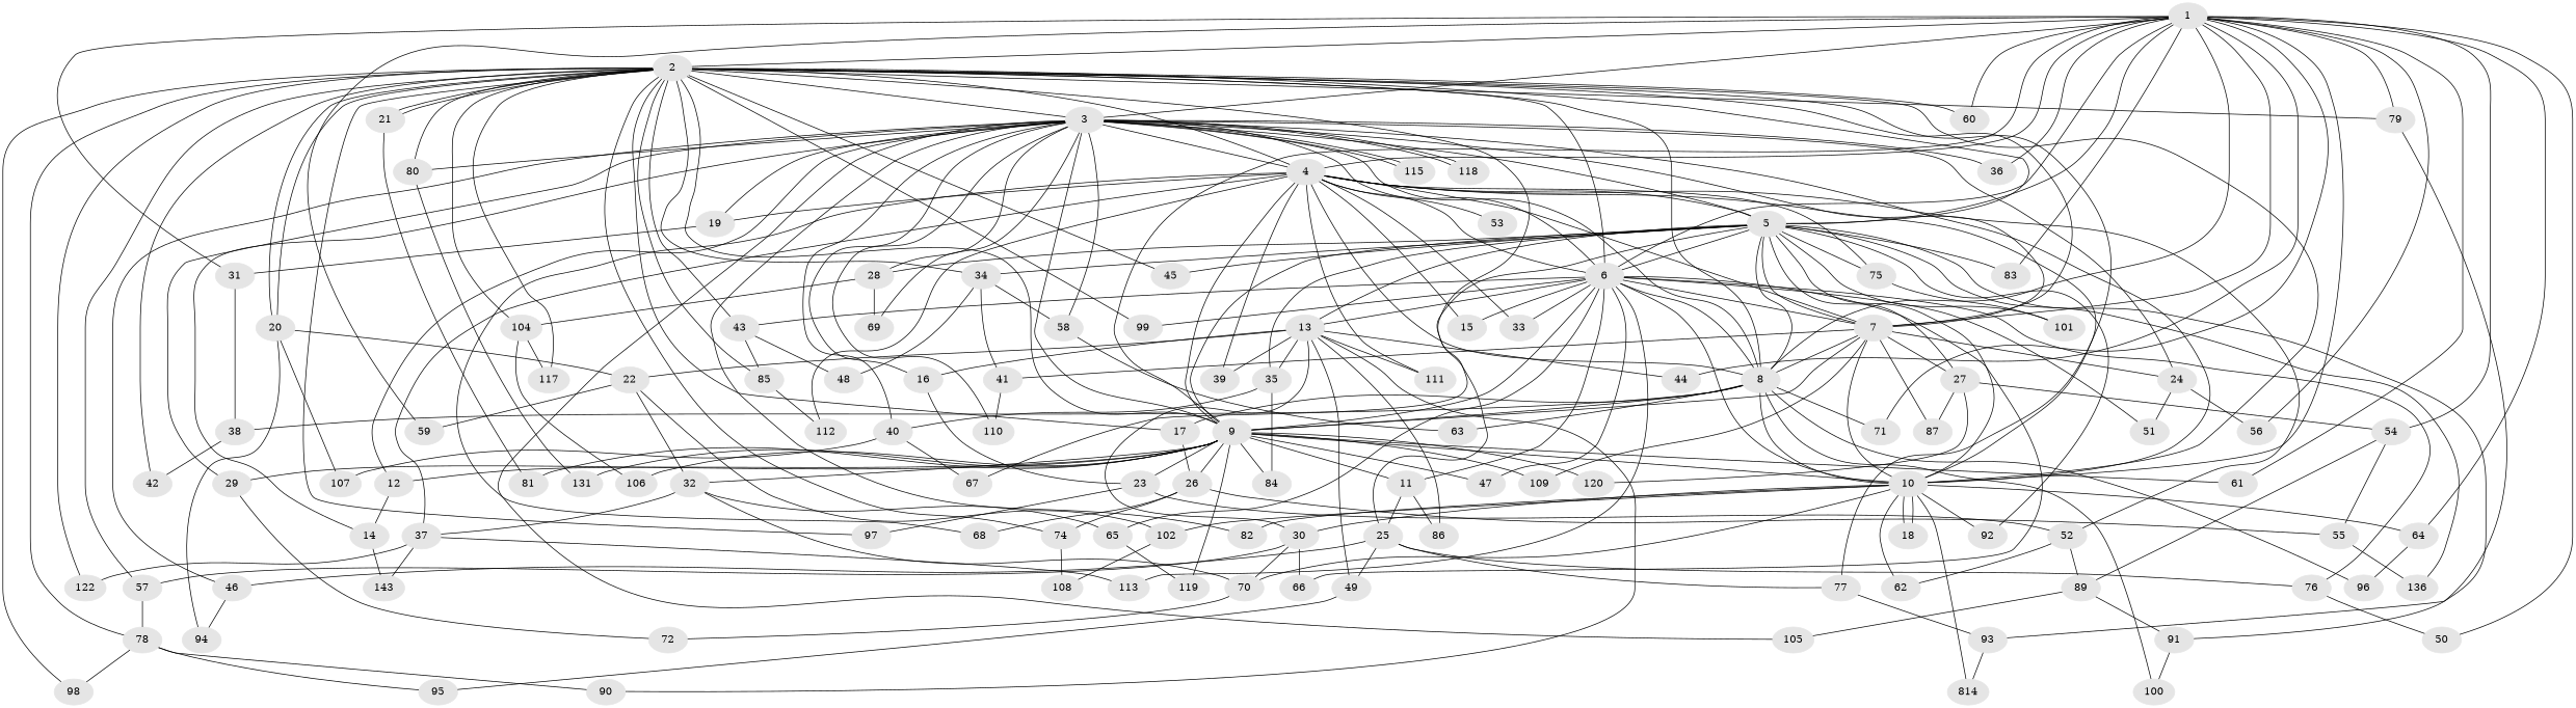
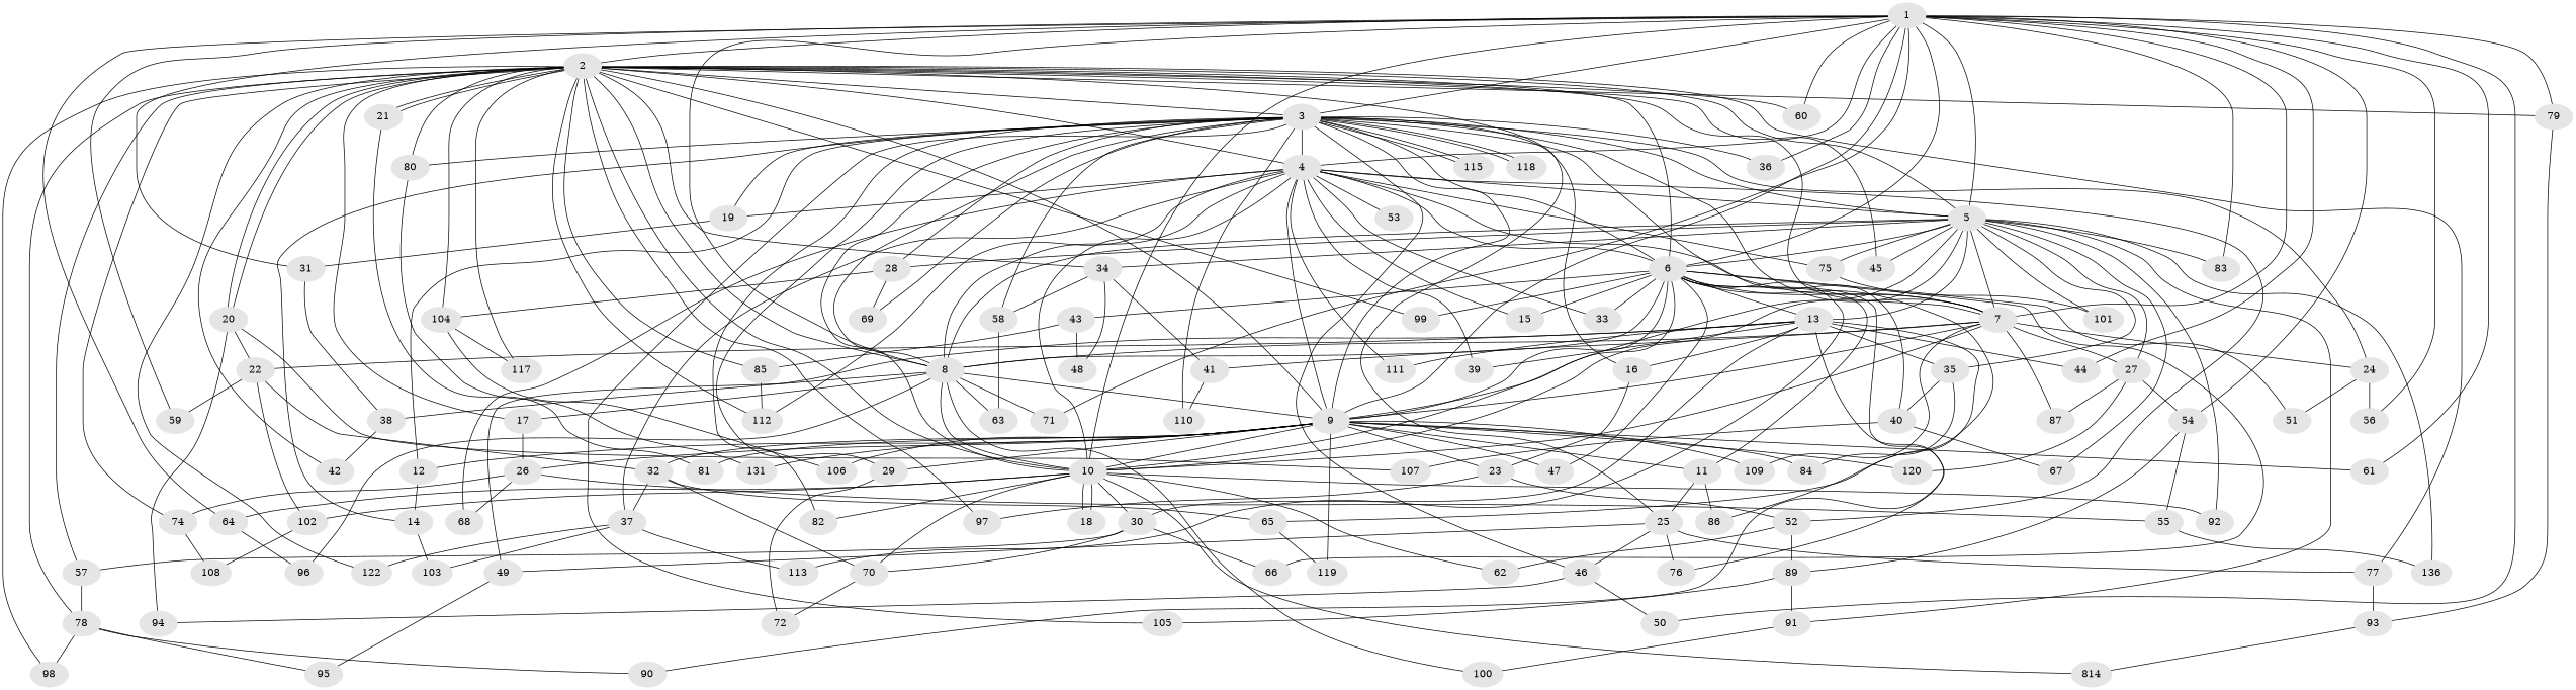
  graph {
    node [color=gray90 style=filled]
    1
    2
    3
    4
    5
    6
    7
    8
    9
    10
    31
    36
    44
    50
    54
    56
    59
    60
    61
    64
    71
    79
    83
    17
    20
    21
    25
    34
    42
    43
    45
    57
    74
    77
    78
    80
    85
    97
    98
    99
    104
    117
    122
    12
    14
    16
    19
    24
    28
    29
    40
    46
    58
    69
    82
    105
    110
    115
    118
    15
    33
    37
    39
    52
    53
    68
    75
    111
    112
    13
    27
    35
    67
    91
    92
    101
    n77 [label=136]
    11
    47
    51
    65
    66
    76
    113
    41
    87
    109
    38
    63
    96
    100
    23
    26
    32
    81
    84
    106
    119
    120
    n100 [label=131]
    18
    30
    62
    102
    n105 [label=814]
    70
    55
    89
    93
    22
    94
    107
    49
    48
    108
    90
    95
-   103 [label=143]
+   103
    72
    86
    1 -- 2
    1 -- 3
    1 -- 4
    1 -- 5
    1 -- 6
    1 -- 7
    1 -- 8
    1 -- 9
    1 -- 10
    1 -- 31
    1 -- 36
    1 -- 44
    1 -- 50
    1 -- 54
    1 -- 56
    1 -- 59
    1 -- 60
    1 -- 61
    1 -- 64
    1 -- 71
    1 -- 79
    1 -- 83
    2 -- 3
    2 -- 4
    2 -- 5
    2 -- 6
    2 -- 7
    2 -- 8
    2 -- 9
    2 -- 10
    2 -- 60
    2 -- 79
    2 -- 17
    2 -- 20
    2 -- 20
    2 -- 21
    2 -- 21
    2 -- 25
    2 -- 34
    2 -- 42
-   2 -- 43
+   2 -- 112
    2 -- 45
    2 -- 57
    2 -- 74
    2 -- 77
    2 -- 78
    2 -- 80
    2 -- 85
    2 -- 97
    2 -- 98
    2 -- 99
    2 -- 104
    2 -- 117
    2 -- 122
    3 -- 4
    3 -- 5
    3 -- 6
    3 -- 7
    3 -- 8
    3 -- 9
    3 -- 10
    3 -- 36
    3 -- 80
    3 -- 12
    3 -- 14
    3 -- 16
    3 -- 19
    3 -- 24
    3 -- 28
    3 -- 29
    3 -- 40
    3 -- 46
    3 -- 58
    3 -- 69
    3 -- 82
    3 -- 105
    3 -- 110
    3 -- 115
    3 -- 115
    3 -- 118
    3 -- 118
    4 -- 5
    4 -- 6
    4 -- 7
    4 -- 8
    4 -- 9
    4 -- 10
    4 -- 19
    4 -- 15
    4 -- 33
    4 -- 37
    4 -- 39
    4 -- 52
    4 -- 53
    4 -- 68
    4 -- 75
    4 -- 111
    4 -- 112
    5 -- 6
    5 -- 7
    5 -- 8
    5 -- 9
    5 -- 10
    5 -- 83
    5 -- 34
    5 -- 45
    5 -- 28
    5 -- 75
    5 -- 13
    5 -- 27
    5 -- 35
    5 -- 67
    5 -- 91
    5 -- 92
    5 -- 101
    5 -- n77
    6 -- 7
    6 -- 8
    6 -- 9
    6 -- 10
    6 -- 43
    6 -- 99
    6 -- 15
    6 -- 33
    6 -- 13
    6 -- 11
    6 -- 47
    6 -- 51
    6 -- 65
    6 -- 66
    6 -- 76
    6 -- 113
    7 -- 8
    7 -- 9
    7 -- 10
    7 -- 24
    7 -- 27
    7 -- 41
    7 -- 87
    7 -- 109
    8 -- 9
    8 -- 10
    8 -- 71
    8 -- 17
    8 -- 38
    8 -- 63
    8 -- 96
    8 -- 100
    9 -- 10
    9 -- 61
    9 -- 12
    9 -- 29
    9 -- 11
    9 -- 47
    9 -- 109
    9 -- 23
    9 -- 26
    9 -- 32
    9 -- 81
    9 -- 84
    9 -- 106
    9 -- 119
    9 -- 120
    9 -- n100
    10 -- 64
    10 -- 82
    10 -- 92
    10 -- 18
    10 -- 18
    10 -- 30
    10 -- 62
    10 -- 102
    10 -- n105
    10 -- 70
    31 -- 38
    54 -- 55
    54 -- 89
    64 -- 96
    79 -- 93
    17 -- 26
    20 -- 22
    20 -- 94
    20 -- 107
    21 -- 81
    25 -- 77
    25 -- 46
    25 -- 76
    25 -- 49
    34 -- 58
    34 -- 41
    34 -- 48
    43 -- 85
    43 -- 48
    57 -- 78
    74 -- 108
    77 -- 93
    78 -- 98
    78 -- 90
    78 -- 95
    80 -- n100
    85 -- 112
    104 -- 117
    104 -- 106
    12 -- 14
    14 -- 103
    16 -- 23
    19 -- 31
    24 -- 56
    24 -- 51
    28 -- 104
    28 -- 69
    29 -- 72
    40 -- 67
    40 -- 107
-   76 -- 50
+   46 -- 50
    46 -- 94
    58 -- 63
    37 -- 122
    37 -- 113
    37 -- 103
    52 -- 62
    52 -- 89
    75 -- 101
    13 -- 44
    13 -- 16
    13 -- 39
    13 -- 111
    13 -- 35
    13 -- 30
    13 -- 22
    13 -- 49
    13 -- 90
    13 -- 86
    27 -- 54
    27 -- 87
    27 -- 120
    35 -- 40
    35 -- 84
    91 -- 100
    11 -- 25
    11 -- 86
    65 -- 119
    41 -- 110
    38 -- 42
    23 -- 97
    23 -- 52
    26 -- 74
    26 -- 68
    26 -- 55
    32 -- 37
    32 -- 65
    32 -- 70
    30 -- 57
    30 -- 66
    30 -- 70
    102 -- 108
    70 -- 72
    55 -- n77
    89 -- 105
    89 -- 91
    93 -- n105
    22 -- 59
    22 -- 32
    22 -- 102
    49 -- 95
  }
